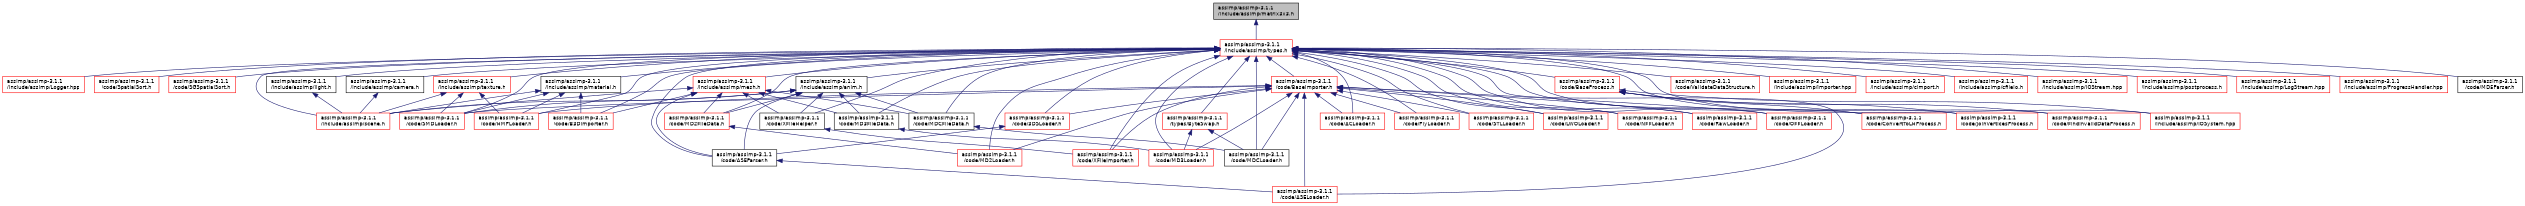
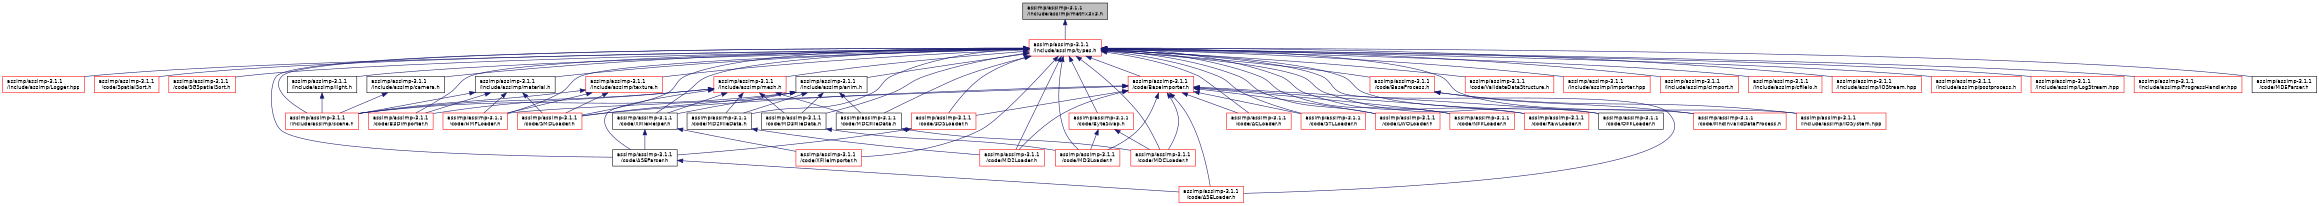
  digraph {
    node [color=red fillcolor=white fontname=Helvetica fontsize=10 shape=record style=filled]
    edge [color=midnightblue dir=back fontname=Helvetica fontsize=10 labelfontname=Helvetica labelfontsize=10 style=solid]
    n1 [color=black fillcolor=grey75 fontcolor=black height=0.2 label="assimp/assimp-3.1.1\l/include/assimp/matrix3x3.h" width=0.4]
    n2 [height=0.2 label="assimp/assimp-3.1.1\l/include/assimp/types.h" width=0.4]
    n3 [height=0.2 label="assimp/assimp-3.1.1\l/include/assimp/Logger.hpp" width=0.4]
    n4 [height=0.2 label="assimp/assimp-3.1.1\l/code/SpatialSort.h" width=0.4]
    n5 [height=0.2 label="assimp/assimp-3.1.1\l/code/SGSpatialSort.h" width=0.4]
    n6 [height=0.2 label="assimp/assimp-3.1.1\l/code/BaseImporter.h" width=0.4]
    n7 [height=0.2 label="assimp/assimp-3.1.1\l/code/3DSLoader.h" width=0.4]
    n8 [color=black height=0.2 label="assimp/assimp-3.1.1\l/code/ASEParser.h" width=0.4]
    n9 [height=0.2 label="assimp/assimp-3.1.1\l/code/ASELoader.h" width=0.4]
    n10 [height=0.2 label="assimp/assimp-3.1.1\l/code/ACLoader.h" width=0.4]
    n11 [height=0.2 label="assimp/assimp-3.1.1\l/code/HMPLoader.h" width=0.4]
    n12 [height=0.2 label="assimp/assimp-3.1.1\l/code/XFileImporter.h" width=0.4]
    n13 [height=0.2 label="assimp/assimp-3.1.1\l/code/MD3Loader.h" width=0.4]
    n14 [height=0.2 label="assimp/assimp-3.1.1\l/code/MD2Loader.h" width=0.4]
-   n15 [height=0.2 label="assimp/assimp-3.1.1\l/code/PlyLoader.h" width=0.4]
    n16 [height=0.2 label="assimp/assimp-3.1.1\l/code/SMDLoader.h" width=0.4]
-   n17 [color=black height=0.2 label="assimp/assimp-3.1.1\l/code/MDCLoader.h" width=0.4]
+   n17 [height=0.2 label="assimp/assimp-3.1.1\l/code/MDCLoader.h" width=0.4]
    n18 [height=0.2 label="assimp/assimp-3.1.1\l/code/STLLoader.h" width=0.4]
    n19 [height=0.2 label="assimp/assimp-3.1.1\l/code/LWOLoader.h" width=0.4]
    n20 [height=0.2 label="assimp/assimp-3.1.1\l/code/NFFLoader.h" width=0.4]
    n21 [height=0.2 label="assimp/assimp-3.1.1\l/code/RawLoader.h" width=0.4]
-   n22 [height=0.2 label="assimp/assimp-3.1.1\l/code/OFFLoader.h" width=0.4]
+   n22 [color=black height=0.2 label="assimp/assimp-3.1.1\l/code/OFFLoader.h" width=0.4]
    n23 [height=0.2 label="assimp/assimp-3.1.1\l/include/assimp/mesh.h" width=0.4]
    n24 [height=0.2 label="assimp/assimp-3.1.1\l/include/assimp/scene.h" width=0.4]
    n25 [height=0.2 label="assimp/assimp-3.1.1\l/code/B3DImporter.h" width=0.4]
-   n26 [height=0.2 label="assimp/assimp-3.1.1\l/code/MD2FileData.h" width=0.4]
+   n26 [color=black height=0.2 label="assimp/assimp-3.1.1\l/code/MD2FileData.h" width=0.4]
    n27 [color=black height=0.2 label="assimp/assimp-3.1.1\l/code/XFileHelper.h" width=0.4]
    n28 [color=black height=0.2 label="assimp/assimp-3.1.1\l/code/MD3FileData.h" width=0.4]
    n29 [color=black height=0.2 label="assimp/assimp-3.1.1\l/code/MDCFileData.h" width=0.4]
    n30 [color=black height=0.2 label="assimp/assimp-3.1.1\l/include/assimp/anim.h" width=0.4]
    n31 [height=0.2 label="assimp/assimp-3.1.1\l/code/BaseProcess.h" width=0.4]
-   n32 [height=0.2 label="assimp/assimp-3.1.1\l/code/ConvertToLHProcess.h" width=0.4]
-   n33 [height=0.2 label="assimp/assimp-3.1.1\l/code/JoinVerticesProcess.h" width=0.4]
    n34 [height=0.2 label="assimp/assimp-3.1.1\l/code/FindInvalidDataProcess.h" width=0.4]
    n35 [height=0.2 label="assimp/assimp-3.1.1\l/code/ValidateDataStructure.h" width=0.4]
    n36 [height=0.2 label="assimp/assimp-3.1.1\l/include/assimp/Importer.hpp" width=0.4]
    n37 [height=0.2 label="assimp/assimp-3.1.1\l/include/assimp/cimport.h" width=0.4]
    n38 [height=0.2 label="assimp/assimp-3.1.1\l/include/assimp/cfileio.h" width=0.4]
    n39 [height=0.2 label="assimp/assimp-3.1.1\l/include/assimp/IOStream.hpp" width=0.4]
    n40 [height=0.2 label="assimp/assimp-3.1.1\l/include/assimp/IOSystem.hpp" width=0.4]
    n41 [height=0.2 label="assimp/assimp-3.1.1\l/include/assimp/texture.h" width=0.4]
    n42 [color=black height=0.2 label="assimp/assimp-3.1.1\l/include/assimp/light.h" width=0.4]
    n43 [color=black height=0.2 label="assimp/assimp-3.1.1\l/include/assimp/camera.h" width=0.4]
    n44 [color=black height=0.2 label="assimp/assimp-3.1.1\l/include/assimp/material.h" width=0.4]
-   n45 [height=0.2 label="assimp/assimp-3.1.1\l/types/ByteSwap.h" width=0.4]
+   n45 [height=0.2 label="assimp/assimp-3.1.1\l/code/ByteSwap.h" width=0.4]
    n46 [height=0.2 label="assimp/assimp-3.1.1\l/include/assimp/postprocess.h" width=0.4]
    n47 [height=0.2 label="assimp/assimp-3.1.1\l/include/assimp/LogStream.hpp" width=0.4]
    n48 [height=0.2 label="assimp/assimp-3.1.1\l/include/assimp/ProgressHandler.hpp" width=0.4]
    n49 [color=black height=0.2 label="assimp/assimp-3.1.1\l/code/MD5Parser.h" width=0.4]
    n1 -> n2
    n2 -> n3
    n2 -> n4
    n2 -> n5
    n2 -> n6
    n2 -> n7
    n2 -> n8
    n2 -> n9
    n2 -> n10
    n2 -> n11
    n2 -> n12
    n2 -> n13
    n2 -> n14
-   n2 -> n15
    n2 -> n16
    n2 -> n17
    n2 -> n18
    n2 -> n19
    n2 -> n20
    n2 -> n21
    n2 -> n22
    n2 -> n23
    n2 -> n24
    n2 -> n25
    n2 -> n26
    n2 -> n27
    n2 -> n28
    n2 -> n29
    n2 -> n30
    n2 -> n31
-   n2 -> n32
-   n2 -> n33
    n2 -> n34
    n2 -> n35
    n2 -> n36
    n2 -> n37
    n2 -> n38
    n2 -> n39
    n2 -> n40
    n2 -> n41
    n2 -> n42
    n2 -> n43
    n2 -> n44
    n2 -> n45
    n2 -> n46
    n2 -> n47
    n2 -> n48
    n2 -> n49
    n6 -> n7
    n6 -> n9
    n6 -> n10
    n6 -> n11
-   n6 -> n12
    n6 -> n13
    n6 -> n14
-   n6 -> n15
    n6 -> n16
    n6 -> n17
    n6 -> n18
    n6 -> n19
    n6 -> n20
    n6 -> n21
    n6 -> n22
    n7 -> n8
    n8 -> n9
    n23 -> n8
    n23 -> n24
    n23 -> n25
    n23 -> n26
    n23 -> n27
    n23 -> n28
    n23 -> n29
    n26 -> n14
    n27 -> n12
    n28 -> n13
    n29 -> n17
-   n30 -> n8
+   n27 -> n8
    n30 -> n16
    n30 -> n24
    n30 -> n26
    n30 -> n27
    n30 -> n28
    n30 -> n29
-   n31 -> n32
-   n31 -> n33
    n31 -> n34
    n31 -> n40
    n41 -> n11
    n41 -> n16
    n41 -> n24
    n42 -> n24
    n43 -> n24
    n44 -> n11
    n44 -> n16
    n44 -> n24
    n44 -> n25
    n45 -> n13
    n45 -> n17
  }
